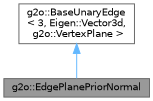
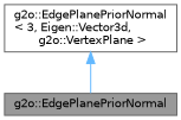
  digraph {
    node [color=gray40 fontname=Helvetica fontsize=10 shape=box style=filled]
    n1 [fillcolor=grey60 fontcolor=black height=0.2 label="g2o::EdgePlanePriorNormal" width=0.4]
-   n2 [fillcolor=white height=0.2 label="g2o::BaseUnaryEdge\l\< 3, Eigen::Vector3d,\l g2o::VertexPlane \>" width=0.4]
+   n2 [fillcolor=white height=0.2 label="g2o::EdgePlanePriorNormal\l\< 3, Eigen::Vector3d,\l g2o::VertexPlane \>" width=0.4]
    n2 -> n1 [color=steelblue1 dir=back fontname=Helvetica fontsize=10 labelfontname=Helvetica labelfontsize=10 style=solid]
  }
